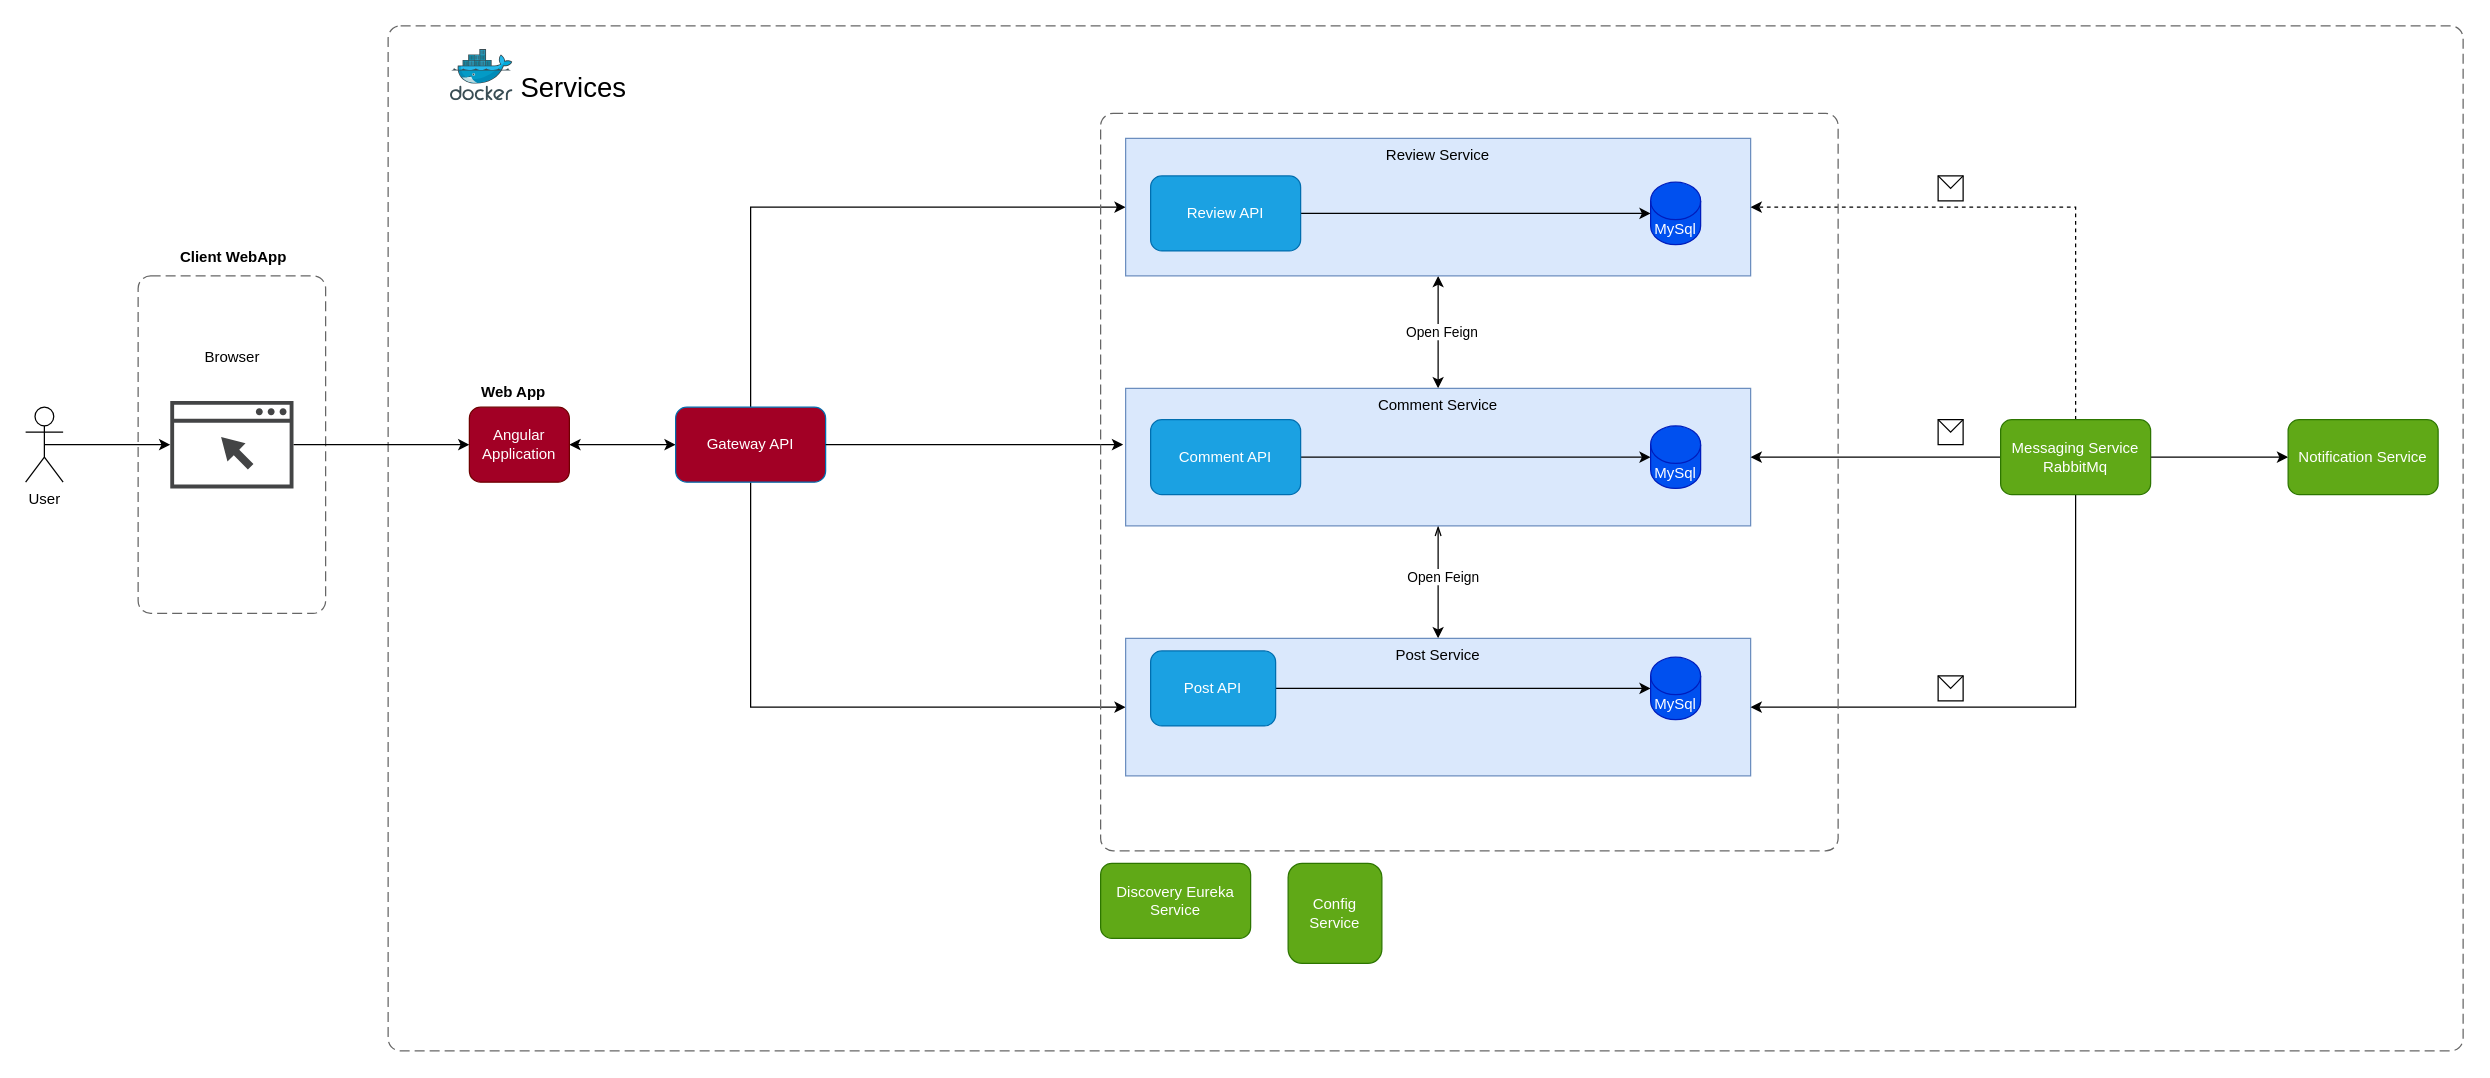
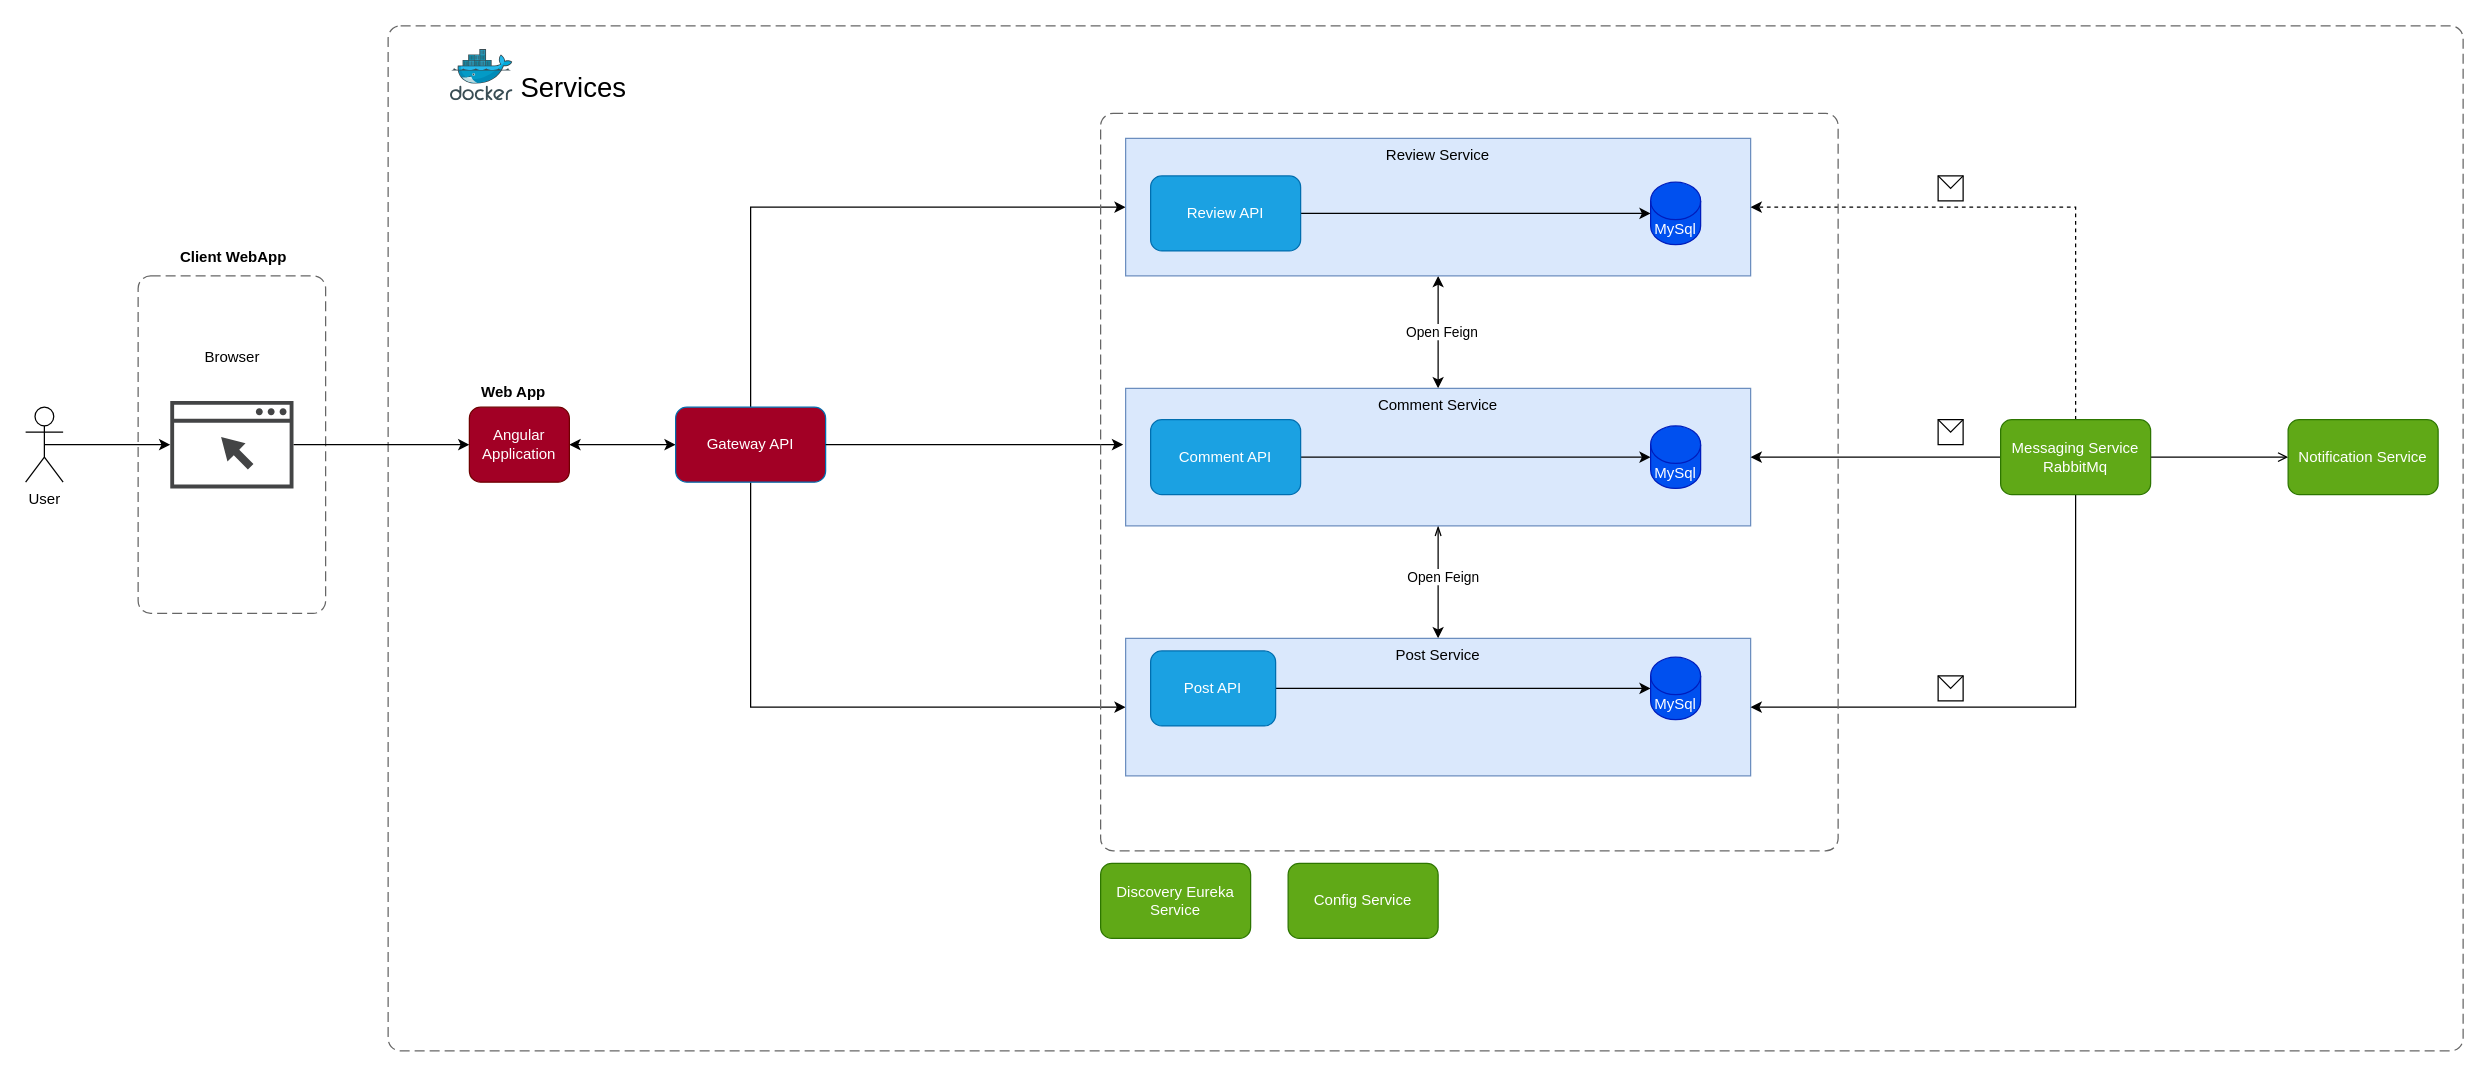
  <mxCell id="0" />
  <mxCell id="1" parent="0" />
  <mxCell id="2" style="edgeStyle=orthogonalEdgeStyle;rounded=0;orthogonalLoop=1;jettySize=auto;html=1;exitX=1;exitY=0.5;exitDx=0;exitDy=0;entryX=0;entryY=0.5;entryDx=0;entryDy=0;startArrow=classic;startFill=1;" edge="1" parent="1" source="3" target="6"><mxGeometry relative="1" as="geometry" /></mxCell>
  <mxCell id="3" value="Angular Application" style="rounded=1;whiteSpace=wrap;html=1;fillColor=#a20025;fontColor=#ffffff;strokeColor=#6F0000;" vertex="1" parent="1"><mxGeometry x="375" y="325" width="80" height="60" as="geometry" /></mxCell>
  <mxCell id="4" style="edgeStyle=orthogonalEdgeStyle;rounded=0;orthogonalLoop=1;jettySize=auto;html=1;exitX=0.5;exitY=0;exitDx=0;exitDy=0;entryX=0;entryY=0.5;entryDx=0;entryDy=0;" edge="1" parent="1" source="6" target="9"><mxGeometry relative="1" as="geometry" /></mxCell>
  <mxCell id="5" style="edgeStyle=orthogonalEdgeStyle;rounded=0;orthogonalLoop=1;jettySize=auto;html=1;exitX=0.5;exitY=1;exitDx=0;exitDy=0;entryX=0;entryY=0.5;entryDx=0;entryDy=0;" edge="1" parent="1" source="6" target="19"><mxGeometry relative="1" as="geometry" /></mxCell>
  <mxCell id="6" value="Gateway API" style="rounded=1;whiteSpace=wrap;html=1;fillColor=#a20025;fontColor=#ffffff;strokeColor=#006EAF;" vertex="1" parent="1"><mxGeometry x="540" y="325" width="120" height="60" as="geometry" /></mxCell>
  <mxCell id="7" style="edgeStyle=orthogonalEdgeStyle;rounded=0;orthogonalLoop=1;jettySize=auto;html=1;exitX=0.5;exitY=1;exitDx=0;exitDy=0;entryX=0.5;entryY=0;entryDx=0;entryDy=0;startArrow=classic;startFill=1;" edge="1" parent="1" source="9" target="15"><mxGeometry relative="1" as="geometry" /></mxCell>
  <mxCell id="8" value="Open Feign" style="edgeLabel;html=1;align=center;verticalAlign=middle;resizable=0;points=[];" vertex="1" connectable="0" parent="7"><mxGeometry x="-0.012" y="2" relative="1" as="geometry"><mxPoint as="offset" /></mxGeometry></mxCell>
  <mxCell id="9" value="Review Service" style="rounded=0;whiteSpace=wrap;html=1;verticalAlign=top;fillColor=#dae8fc;strokeColor=#6c8ebf;" vertex="1" parent="1"><mxGeometry x="900" y="110" width="500" height="110" as="geometry" /></mxCell>
  <mxCell id="10" style="edgeStyle=orthogonalEdgeStyle;rounded=0;orthogonalLoop=1;jettySize=auto;html=1;exitX=1;exitY=0.5;exitDx=0;exitDy=0;" edge="1" parent="1" source="11" target="12"><mxGeometry relative="1" as="geometry" /></mxCell>
  <mxCell id="11" value="Review API" style="rounded=1;whiteSpace=wrap;html=1;movable=1;resizable=1;rotatable=1;deletable=1;editable=1;locked=0;connectable=1;fillColor=#1ba1e2;fontColor=#ffffff;strokeColor=#006EAF;" vertex="1" parent="1"><mxGeometry x="920" y="140" width="120" height="60" as="geometry" /></mxCell>
  <mxCell id="12" value="MySql" style="shape=cylinder3;whiteSpace=wrap;html=1;boundedLbl=1;backgroundOutline=1;size=15;fillColor=#0050ef;fontColor=#ffffff;strokeColor=#001DBC;" vertex="1" parent="1"><mxGeometry x="1320" y="145" width="40" height="50" as="geometry" /></mxCell>
  <mxCell id="13" style="edgeStyle=orthogonalEdgeStyle;rounded=0;orthogonalLoop=1;jettySize=auto;html=1;exitX=0.5;exitY=1;exitDx=0;exitDy=0;entryX=0.5;entryY=0;entryDx=0;entryDy=0;startArrow=openThin;startFill=0;" edge="1" parent="1" source="15" target="19"><mxGeometry relative="1" as="geometry" /></mxCell>
  <mxCell id="14" value="Open Feign" style="edgeLabel;html=1;align=center;verticalAlign=middle;resizable=0;points=[];" vertex="1" connectable="0" parent="13"><mxGeometry x="-0.116" y="3" relative="1" as="geometry"><mxPoint as="offset" /></mxGeometry></mxCell>
  <mxCell id="15" value="Comment Service" style="rounded=0;whiteSpace=wrap;html=1;verticalAlign=top;fillColor=#dae8fc;strokeColor=#6c8ebf;" vertex="1" parent="1"><mxGeometry x="900" y="310" width="500" height="110" as="geometry" /></mxCell>
  <mxCell id="16" style="edgeStyle=orthogonalEdgeStyle;rounded=0;orthogonalLoop=1;jettySize=auto;html=1;exitX=1;exitY=0.5;exitDx=0;exitDy=0;" edge="1" parent="1" source="17" target="18"><mxGeometry relative="1" as="geometry" /></mxCell>
  <mxCell id="17" value="Comment API" style="rounded=1;whiteSpace=wrap;html=1;movable=1;resizable=1;rotatable=1;deletable=1;editable=1;locked=0;connectable=1;fillColor=#1ba1e2;fontColor=#ffffff;strokeColor=#006EAF;" vertex="1" parent="1"><mxGeometry x="920" y="335" width="120" height="60" as="geometry" /></mxCell>
  <mxCell id="18" value="MySql" style="shape=cylinder3;whiteSpace=wrap;html=1;boundedLbl=1;backgroundOutline=1;size=15;fillColor=#0050ef;fontColor=#ffffff;strokeColor=#001DBC;" vertex="1" parent="1"><mxGeometry x="1320" y="340" width="40" height="50" as="geometry" /></mxCell>
  <mxCell id="19" value="Post Service" style="rounded=0;whiteSpace=wrap;html=1;verticalAlign=top;fillColor=#dae8fc;strokeColor=#6c8ebf;" vertex="1" parent="1"><mxGeometry x="900" y="510" width="500" height="110" as="geometry" /></mxCell>
  <mxCell id="20" style="edgeStyle=orthogonalEdgeStyle;rounded=0;orthogonalLoop=1;jettySize=auto;html=1;exitX=1;exitY=0.5;exitDx=0;exitDy=0;" edge="1" parent="1" source="21" target="22"><mxGeometry relative="1" as="geometry" /></mxCell>
  <mxCell id="21" value="Post API" style="rounded=1;whiteSpace=wrap;html=1;movable=1;resizable=1;rotatable=1;deletable=1;editable=1;locked=0;connectable=1;fillColor=#1ba1e2;fontColor=#ffffff;strokeColor=#006EAF;" vertex="1" parent="1"><mxGeometry x="920" y="520" width="100" height="60" as="geometry" /></mxCell>
  <mxCell id="22" value="MySql" style="shape=cylinder3;whiteSpace=wrap;html=1;boundedLbl=1;backgroundOutline=1;size=15;fillColor=#0050ef;fontColor=#ffffff;strokeColor=#001DBC;" vertex="1" parent="1"><mxGeometry x="1320" y="525" width="40" height="50" as="geometry" /></mxCell>
  <mxCell id="23" style="edgeStyle=orthogonalEdgeStyle;rounded=0;orthogonalLoop=1;jettySize=auto;html=1;exitX=1;exitY=0.5;exitDx=0;exitDy=0;entryX=-0.004;entryY=0.409;entryDx=0;entryDy=0;entryPerimeter=0;" edge="1" parent="1" source="6" target="15"><mxGeometry relative="1" as="geometry" /></mxCell>
  <mxCell id="24" style="edgeStyle=orthogonalEdgeStyle;rounded=0;orthogonalLoop=1;jettySize=auto;html=1;exitX=0.5;exitY=0;exitDx=0;exitDy=0;entryX=1;entryY=0.5;entryDx=0;entryDy=0;dashed=1;" edge="1" parent="1" source="28" target="9"><mxGeometry relative="1" as="geometry" /></mxCell>
  <mxCell id="25" style="edgeStyle=orthogonalEdgeStyle;rounded=0;orthogonalLoop=1;jettySize=auto;html=1;exitX=0;exitY=0.5;exitDx=0;exitDy=0;entryX=1;entryY=0.5;entryDx=0;entryDy=0;" edge="1" parent="1" source="28" target="15"><mxGeometry relative="1" as="geometry" /></mxCell>
  <mxCell id="26" style="edgeStyle=orthogonalEdgeStyle;rounded=0;orthogonalLoop=1;jettySize=auto;html=1;exitX=0.5;exitY=1;exitDx=0;exitDy=0;entryX=1;entryY=0.5;entryDx=0;entryDy=0;" edge="1" parent="1" source="28" target="19"><mxGeometry relative="1" as="geometry" /></mxCell>
- <mxCell id="27" style="edgeStyle=orthogonalEdgeStyle;rounded=0;orthogonalLoop=1;jettySize=auto;html=1;exitX=1;exitY=0.5;exitDx=0;exitDy=0;entryX=0;entryY=0.5;entryDx=0;entryDy=0;" edge="1" parent="1" source="28" target="36"><mxGeometry relative="1" as="geometry" /></mxCell>
+ <mxCell id="27" style="edgeStyle=orthogonalEdgeStyle;rounded=0;orthogonalLoop=1;jettySize=auto;html=1;exitX=1;exitY=0.5;exitDx=0;exitDy=0;entryX=0;entryY=0.5;entryDx=0;entryDy=0;endArrow=open;" edge="1" parent="1" source="28" target="36"><mxGeometry relative="1" as="geometry" /></mxCell>
  <mxCell id="28" value="Messaging Service RabbitMq" style="rounded=1;whiteSpace=wrap;html=1;fillColor=#60a917;fontColor=#ffffff;strokeColor=#2D7600;" vertex="1" parent="1"><mxGeometry x="1600" y="335" width="120" height="60" as="geometry" /></mxCell>
  <mxCell id="29" value="" style="rounded=1;fontSize=11;whiteSpace=wrap;html=1;dashed=1;arcSize=20;fillColor=none;strokeColor=#666666;fontColor=#333333;labelBackgroundColor=none;align=left;verticalAlign=bottom;labelBorderColor=none;spacingTop=0;spacing=10;dashPattern=8 4;metaEdit=1;rotatable=0;perimeter=rectanglePerimeter;noLabel=0;labelPadding=0;allowArrows=0;connectable=0;expand=0;recursiveResize=0;editable=1;pointerEvents=0;absoluteArcSize=1;points=[[0.25,0,0],[0.5,0,0],[0.75,0,0],[1,0.25,0],[1,0.5,0],[1,0.75,0],[0.75,1,0],[0.5,1,0],[0.25,1,0],[0,0.75,0],[0,0.5,0],[0,0.25,0]];" vertex="1" parent="1"><mxGeometry x="310" y="20" width="1660" height="820" as="geometry" /></mxCell>
  <mxCell id="30" value="Discovery Eureka Service" style="rounded=1;whiteSpace=wrap;html=1;fillColor=#60a917;fontColor=#ffffff;strokeColor=#2D7600;" vertex="1" parent="1"><mxGeometry x="880" y="690" width="120" height="60" as="geometry" /></mxCell>
- <mxCell id="31" value="Config Service" style="rounded=1;whiteSpace=wrap;html=1;fillColor=#60a917;fontColor=#ffffff;strokeColor=#2D7600;" vertex="1" parent="1"><mxGeometry x="1030" y="690" width="75" height="80" as="geometry" /></mxCell>
+ <mxCell id="31" value="Config Service" style="rounded=1;whiteSpace=wrap;html=1;fillColor=#60a917;fontColor=#ffffff;strokeColor=#2D7600;" vertex="1" parent="1"><mxGeometry x="1030" y="690" width="120" height="60" as="geometry" /></mxCell>
  <mxCell id="32" style="edgeStyle=orthogonalEdgeStyle;rounded=0;orthogonalLoop=1;jettySize=auto;html=1;exitX=0.5;exitY=0.5;exitDx=0;exitDy=0;exitPerimeter=0;" edge="1" parent="1" source="33" target="44"><mxGeometry relative="1" as="geometry" /></mxCell>
  <mxCell id="33" value="User" style="shape=umlActor;verticalLabelPosition=bottom;verticalAlign=top;html=1;outlineConnect=0;" vertex="1" parent="1"><mxGeometry x="20" y="325" width="30" height="60" as="geometry" /></mxCell>
  <mxCell id="34" value="Web App" style="text;html=1;align=center;verticalAlign=middle;resizable=0;points=[];autosize=1;strokeColor=none;fillColor=none;fontStyle=1" vertex="1" parent="1"><mxGeometry x="375" y="298" width="70" height="30" as="geometry" /></mxCell>
  <mxCell id="35" value="" style="rounded=1;fontSize=11;whiteSpace=wrap;html=1;dashed=1;arcSize=20;fillColor=none;strokeColor=#666666;fontColor=#333333;labelBackgroundColor=none;align=left;verticalAlign=bottom;labelBorderColor=none;spacingTop=0;spacing=10;dashPattern=8 4;metaEdit=1;rotatable=0;perimeter=rectanglePerimeter;noLabel=0;labelPadding=0;allowArrows=0;connectable=0;expand=0;recursiveResize=0;editable=1;pointerEvents=0;absoluteArcSize=1;points=[[0.25,0,0],[0.5,0,0],[0.75,0,0],[1,0.25,0],[1,0.5,0],[1,0.75,0],[0.75,1,0],[0.5,1,0],[0.25,1,0],[0,0.75,0],[0,0.5,0],[0,0.25,0]];" vertex="1" parent="1"><mxGeometry x="880" y="90" width="590" height="590" as="geometry" /></mxCell>
  <mxCell id="36" value="Notification Service" style="rounded=1;whiteSpace=wrap;html=1;fillColor=#60a917;fontColor=#ffffff;strokeColor=#2D7600;" vertex="1" parent="1"><mxGeometry x="1830" y="335" width="120" height="60" as="geometry" /></mxCell>
  <mxCell id="37" value="" style="shape=message;html=1;html=1;outlineConnect=0;labelPosition=center;verticalLabelPosition=bottom;align=center;verticalAlign=top;" vertex="1" parent="1"><mxGeometry x="1550" y="140" width="20" height="20" as="geometry" /></mxCell>
  <mxCell id="38" value="" style="shape=message;html=1;html=1;outlineConnect=0;labelPosition=center;verticalLabelPosition=bottom;align=center;verticalAlign=top;" vertex="1" parent="1"><mxGeometry x="1550" y="335" width="20" height="20" as="geometry" /></mxCell>
  <mxCell id="39" value="" style="shape=message;html=1;html=1;outlineConnect=0;labelPosition=center;verticalLabelPosition=bottom;align=center;verticalAlign=top;" vertex="1" parent="1"><mxGeometry x="1550" y="540" width="20" height="20" as="geometry" /></mxCell>
  <mxCell id="40" value="" style="rounded=1;fontSize=11;whiteSpace=wrap;html=1;dashed=1;arcSize=20;fillColor=none;strokeColor=#666666;fontColor=#333333;labelBackgroundColor=none;align=left;verticalAlign=bottom;labelBorderColor=none;spacingTop=0;spacing=10;dashPattern=8 4;metaEdit=1;rotatable=0;perimeter=rectanglePerimeter;noLabel=0;labelPadding=0;allowArrows=0;connectable=0;expand=0;recursiveResize=0;editable=1;pointerEvents=0;absoluteArcSize=1;points=[[0.25,0,0],[0.5,0,0],[0.75,0,0],[1,0.25,0],[1,0.5,0],[1,0.75,0],[0.75,1,0],[0.5,1,0],[0.25,1,0],[0,0.75,0],[0,0.5,0],[0,0.25,0]];" vertex="1" parent="1"><mxGeometry x="110" y="220" width="150" height="270" as="geometry" /></mxCell>
  <mxCell id="41" value="&amp;nbsp;Services" style="text;html=1;align=center;verticalAlign=middle;resizable=0;points=[];autosize=1;strokeColor=none;fillColor=none;fontStyle=0;fontSize=22;" vertex="1" parent="1"><mxGeometry x="400" y="50" width="110" height="40" as="geometry" /></mxCell>
  <mxCell id="42" value="" style="image;sketch=0;aspect=fixed;html=1;points=[];align=center;fontSize=12;image=img/lib/mscae/Docker.svg;" vertex="1" parent="1"><mxGeometry x="360" y="39" width="50" height="41" as="geometry" /></mxCell>
  <mxCell id="43" style="edgeStyle=orthogonalEdgeStyle;rounded=0;orthogonalLoop=1;jettySize=auto;html=1;entryX=0;entryY=0.5;entryDx=0;entryDy=0;" edge="1" parent="1" source="44" target="3"><mxGeometry relative="1" as="geometry" /></mxCell>
  <mxCell id="44" value="" style="sketch=0;pointerEvents=1;shadow=0;dashed=0;html=1;strokeColor=none;fillColor=#434445;aspect=fixed;labelPosition=center;verticalLabelPosition=bottom;verticalAlign=top;align=center;outlineConnect=0;shape=mxgraph.vvd.web_browser;" vertex="1" parent="1"><mxGeometry x="135.71" y="320" width="98.59" height="70" as="geometry" /></mxCell>
  <mxCell id="45" value="Browser" style="text;html=1;align=center;verticalAlign=middle;resizable=0;points=[];autosize=1;strokeColor=none;fillColor=none;" vertex="1" parent="1"><mxGeometry x="150" y="270" width="70" height="30" as="geometry" /></mxCell>
  <mxCell id="46" value="Client WebApp" style="text;html=1;align=center;verticalAlign=middle;resizable=0;points=[];autosize=1;strokeColor=none;fillColor=none;fontStyle=1" vertex="1" parent="1"><mxGeometry x="135.71" y="190" width="100" height="30" as="geometry" /></mxCell>
